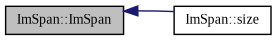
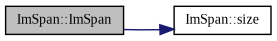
  digraph {
    rankdir=LR
    fontname="Liberation Serif"
    node [color=black fontname="Liberation Serif" fontsize=10 shape=record style=filled]
    n1 [fillcolor=grey75 fontcolor=black height=0.2 label="ImSpan::ImSpan" width=0.4]
    n2 [fillcolor=white height=0.2 label="ImSpan::size" width=0.4]
-   n2 -> n1 [color=midnightblue fontname="Liberation Serif" fontsize=10 labelfontname=Helvetica labelfontsize=10 style=solid]
+   n1 -> n2 [color=midnightblue fontname="Liberation Serif" fontsize=10 labelfontname=Helvetica labelfontsize=10 style=solid]
  }
